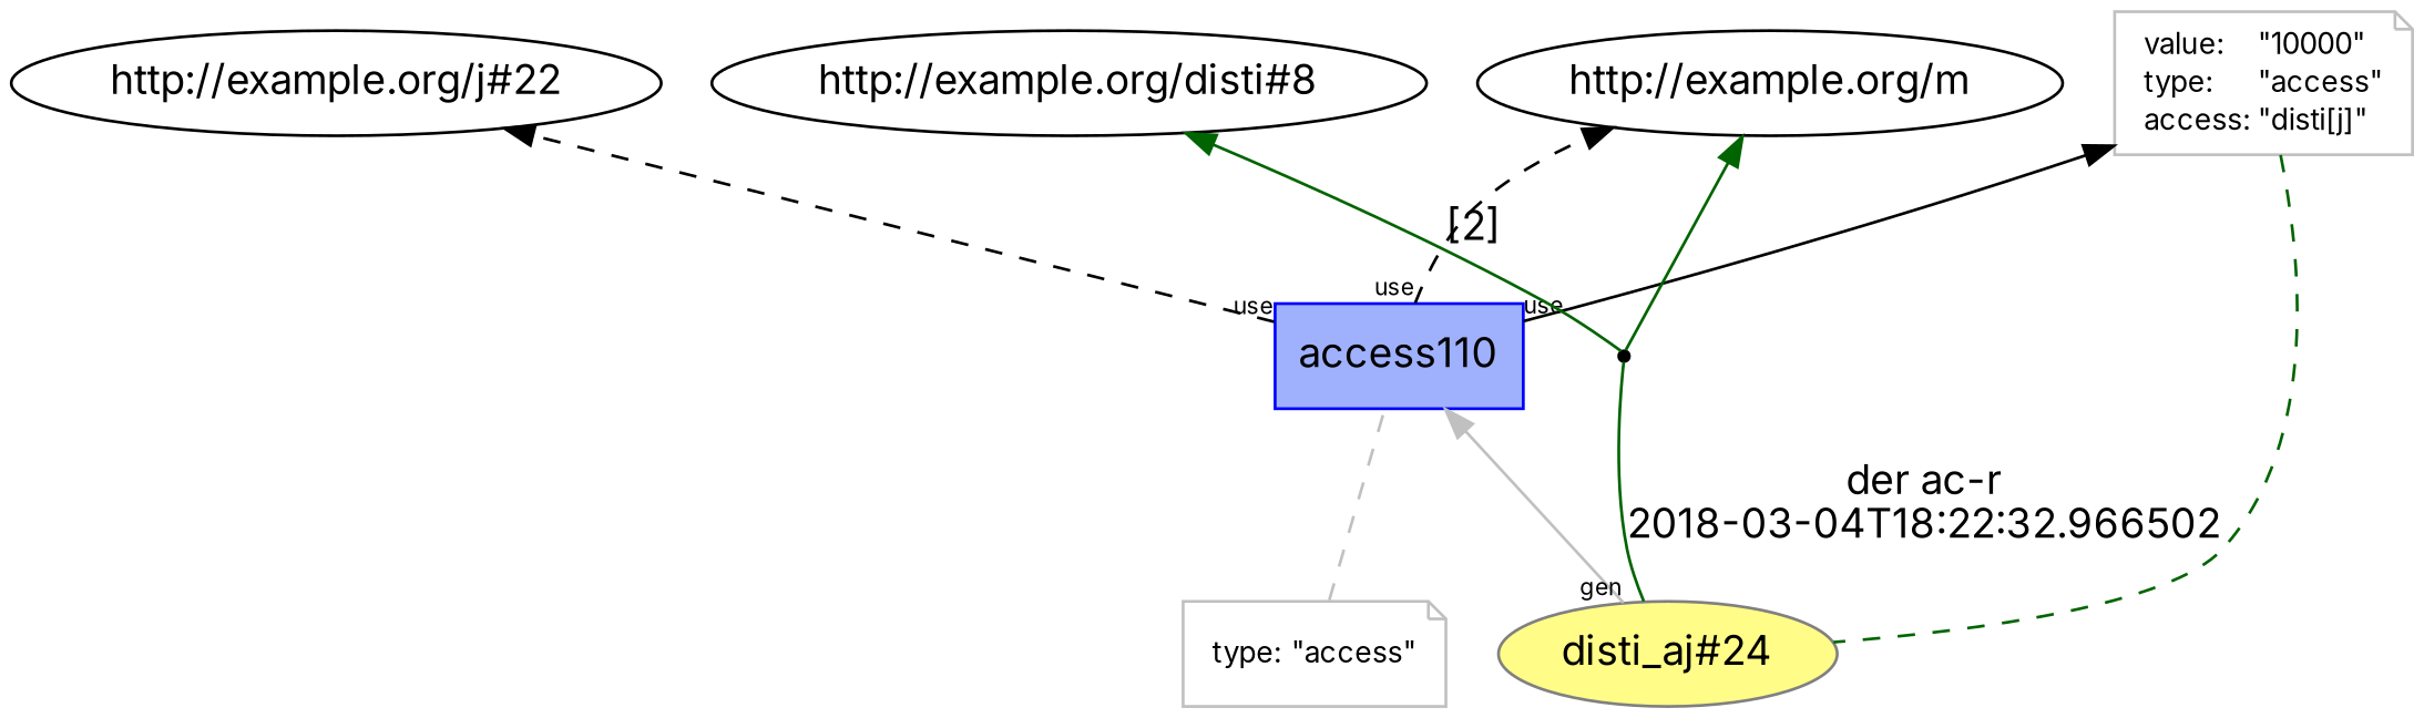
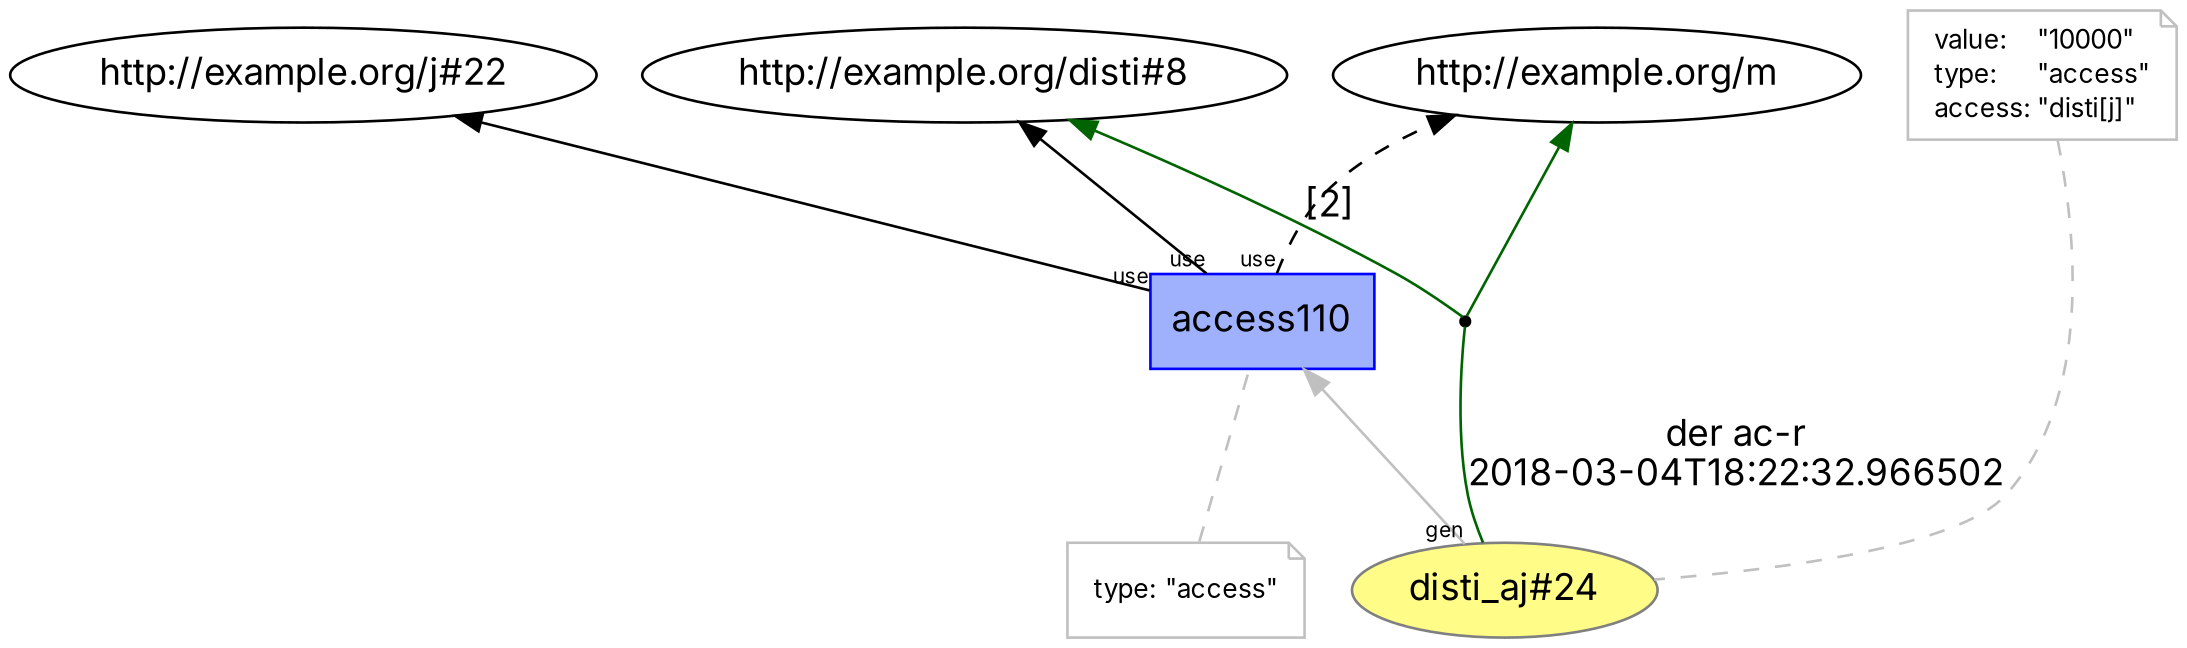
  digraph {
    fontname=Inter
    rankdir=BT
    node [fontname=Inter]
    edge [fontname=Inter labelangle=60.0 labeldistance=1.5 labelfontsize=8 rotation=20]
    n1 [color="#808080" fillcolor="#FFFC87" label="disti_aj#24" style=filled]
    n2 [color="#0000FF" fillcolor="#9FB1FC" label=access110 shape=polygon sides=4 style=filled]
    bn0 [shape=point]
    "http://example.org/m"
    "http://example.org/disti#8"
    "http://example.org/j#22"
    n7 [color=gray fontcolor=black fontsize=10 label=<<TABLE cellpadding="0" border="0"> 	<TR> 	    <TD align="left">value:</TD> 	    <TD align="left">&quot;10000&quot;</TD> 	</TR> 	<TR> 	    <TD align="left">type:</TD> 	    <TD align="left">&quot;access&quot;</TD> 	</TR> 	<TR> 	    <TD align="left">access:</TD> 	    <TD align="left">&quot;disti[j]&quot;</TD> 	</TR> </TABLE>> shape=note]
    n8 [color=gray fontcolor=black fontsize=10 label=<<TABLE cellpadding="0" border="0"> 	<TR> 	    <TD align="left">type:</TD> 	    <TD align="left">&quot;access&quot;</TD> 	</TR> </TABLE>> shape=note]
    n1 -> n2 [color=gray taillabel=gen]
    n1 -> bn0 [arrowhead=none color=darkgreen label="der ac-r\n2018-03-04T18:22:32.966502" labelangle="" labeldistance="" labelfontsize="" rotation=""]
    n2 -> "http://example.org/m" [style=dashed taillabel=use]
-   n2 -> n7 [taillabel=use]
-   n2 -> "http://example.org/j#22" [taillabel=use style=dashed]
+   n2 -> "http://example.org/disti#8" [taillabel=use]
+   n2 -> "http://example.org/j#22" [taillabel=use]
    bn0 -> "http://example.org/m" [color=darkgreen labelangle="" labeldistance="" labelfontsize="" rotation=""]
    bn0 -> "http://example.org/disti#8" [color=darkgreen label="[2]"]
-   n7 -> n1 [arrowhead=none color=darkgreen style=dashed labelangle="" labeldistance="" labelfontsize="" rotation=""]
+   n7 -> n1 [arrowhead=none color=gray style=dashed labelangle="" labeldistance="" labelfontsize="" rotation=""]
    n8 -> n2 [arrowhead=none color=gray style=dashed labelangle="" labeldistance="" labelfontsize="" rotation=""]
  }
